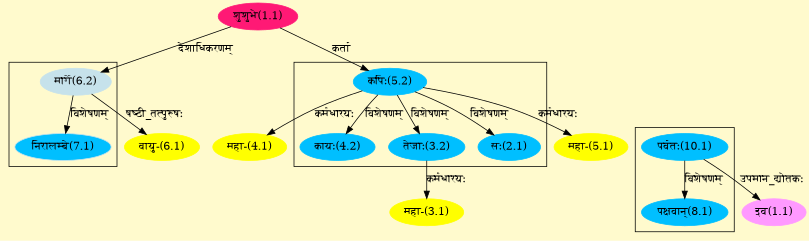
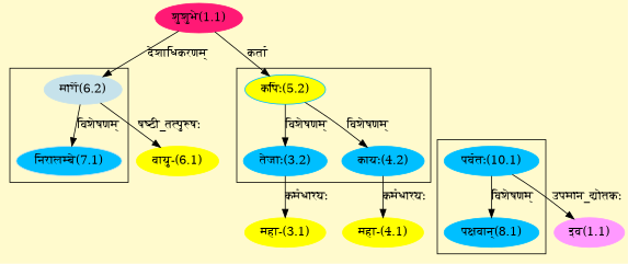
  digraph {
    bgcolor=lemonchiffon1
    compound=true
    rankdir=BT
    node [color="#00BFFF" style=filled]
    edge [dir=back]
-   n1 [label="सः(2.1)"]
-   n2 [label="कपिः(5.2)"]
+   n2 [label="कपिः(5.2)" fillcolor="#FFFF00"]
    n3 [label="तेजाः(3.2)"]
    n4 [label="कायः(4.2)"]
    n5 [color="#C6E2EB" fillcolor="#00BFFF" label="निरालम्बे(7.1)"]
    n6 [color="#C6E2EB" label="मार्गे(6.2)"]
    n7 [label="पक्षवान्(8.1)"]
    n8 [label="पर्वतः(10.1)"]
    n9 [color="#FF1975" label="शुशुभे(1.1)"]
    n10 [color="#FFFF00" label="महा-(3.1)"]
    n11 [color="#FFFF00" label="महा-(4.1)"]
-   n12 [color="#FFFF00" label="महा-(5.1)"]
    n13 [color="#FFFF00" label="वायु-(6.1)"]
    n14 [color="#FF99FF" label="इव(1.1)"]
    subgraph cluster_1 {
-     n1
      n2
      n3
      n4
    }
    subgraph cluster_2 {
      n5
      n6
    }
    subgraph cluster_3 {
      n7
      n8
    }
-   n1 -> n2 [label="विशेषणम्"]
    n2 -> n9 [label="कर्ता"]
    n3 -> n2 [label="विशेषणम्"]
    n4 -> n2 [label="विशेषणम्"]
    n5 -> n6 [label="विशेषणम्"]
    n6 -> n9 [label="देशाधिकरणम्"]
    n7 -> n8 [label="विशेषणम्"]
    n10 -> n3 [label="कर्मधारयः"]
-   n11 -> n2 [label="कर्मधारयः"]
-   n12 -> n2 [label="कर्मधारयः"]
+   n11 -> n4 [label="कर्मधारयः"]
    n13 -> n6 [label="षष्ठी_तत्पुरुषः"]
    n14 -> n8 [label="उपमान_द्योतकः"]
  }
